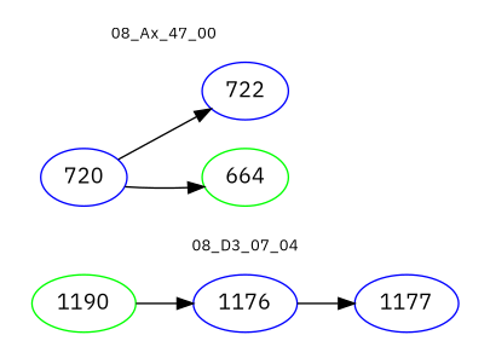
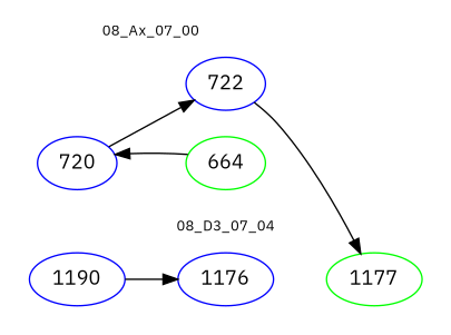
  digraph {
    fontname="IBM Plex Sans"
    rankdir=LR
    node [color=blue fontname="IBM Plex Sans"]
    edge [color=black fontname="IBM Plex Sans"]
    n1 [label=720]
    n2 [color=green label=664]
    n3 [label=722]
    n4 [label=1176]
-   n5 [label=1177]
-   n6 [color=green label=1190]
+   n5 [color=green label=1177]
+   n6 [label=1190]
    subgraph cluster_1 {
      color=white
      fontsize=10
-     label="08_Ax_47_00"
+     label="08_Ax_07_00"
      n1
      n2
      n3
    }
    subgraph cluster_2 {
      color=white
      fontsize=10
      label="08_D3_07_04"
      n4
      n5
      n6
    }
-   n1 -> n2
+   n2 -> n1
    n1 -> n3
-   n4 -> n5
+   n3 -> n5
    n6 -> n4
  }
